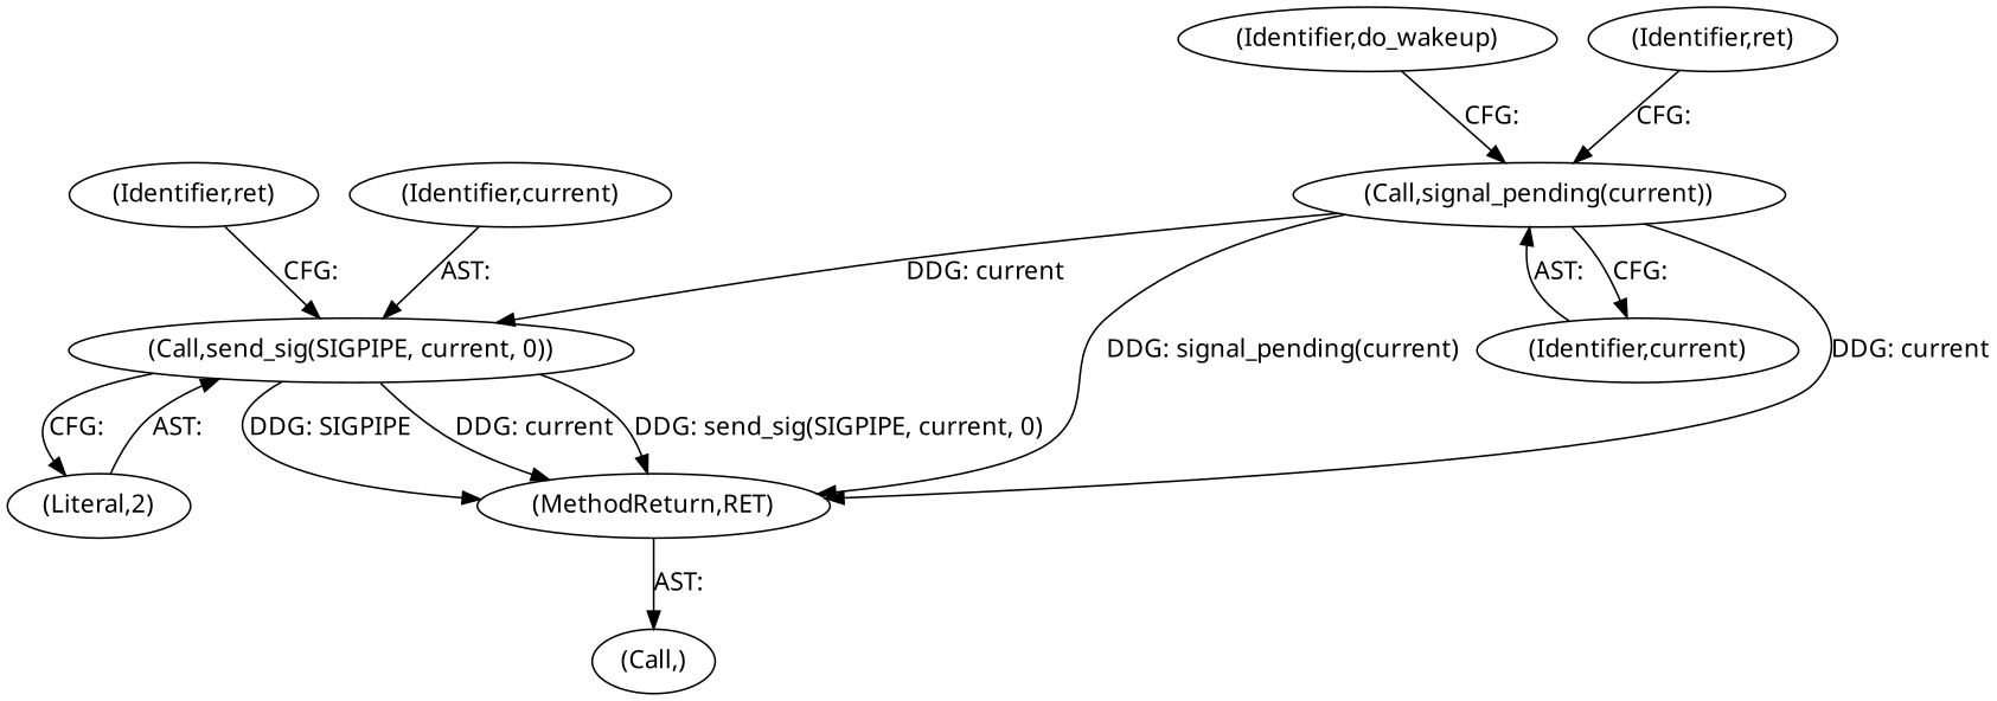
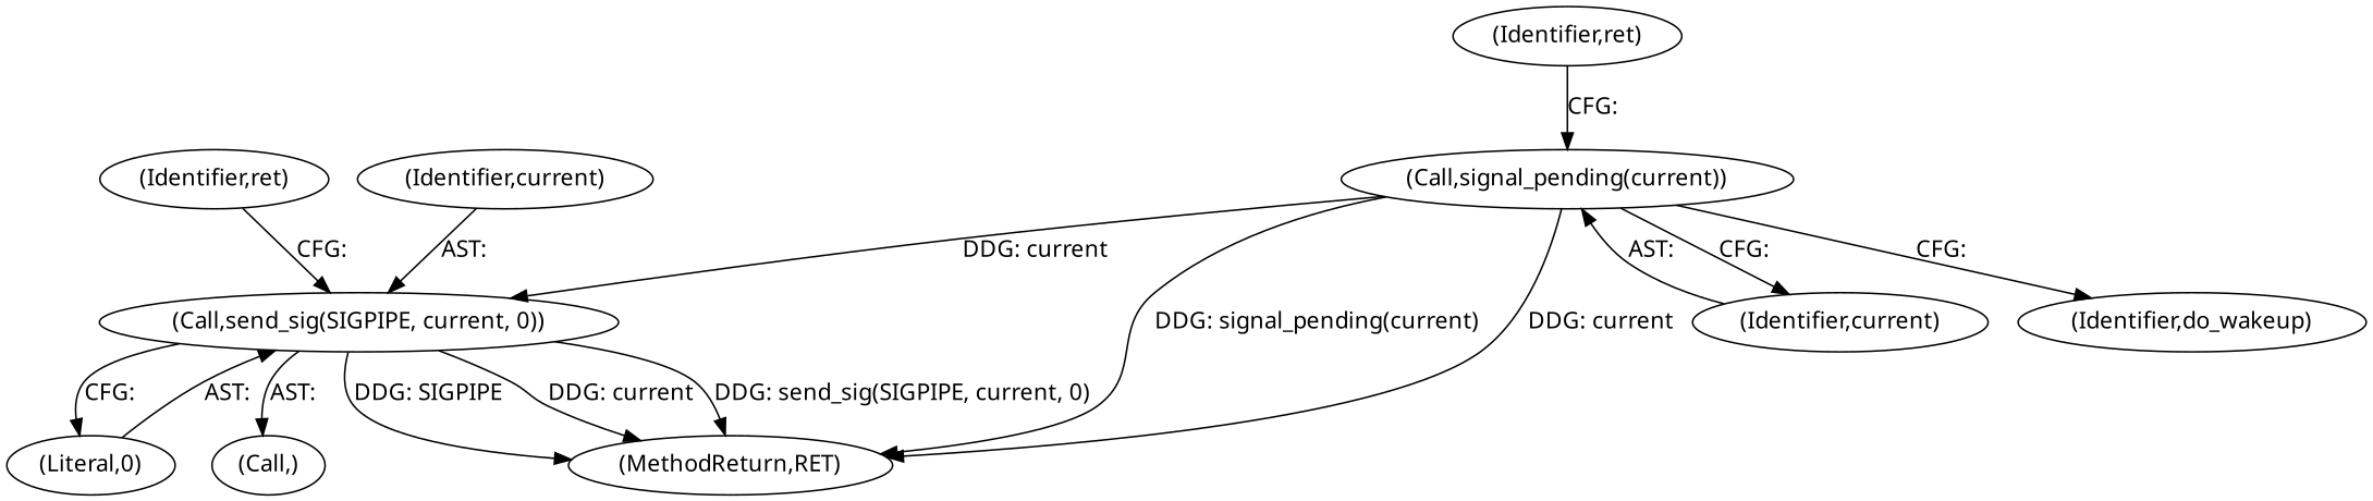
  digraph {
    fontname="Noto Sans"
    node [fontname="Noto Sans"]
    edge [fontname="Noto Sans"]
    n1 [label="(Call,signal_pending(current))"]
    n2 [label="(Call,send_sig(SIGPIPE, current, 0))"]
    n3 [label="(Identifier,current)"]
    n4 [label="(MethodReturn,RET)"]
-   n5 [label="(Literal,2)"]
+   n5 [label="(Literal,0)"]
    n6 [label="(Call,)"]
    n7 [label="(Identifier,do_wakeup)"]
    n8 [label="(Identifier,ret)"]
    n9 [label="(Identifier,ret)"]
    n10 [label="(Identifier,current)"]
    n1 -> n2 [label="DDG: current"]
    n1 -> n3 [label="CFG: "]
    n1 -> n4 [label="DDG: signal_pending(current)"]
    n1 -> n4 [label="DDG: current"]
    n2 -> n4 [label="DDG: current"]
    n2 -> n4 [label="DDG: send_sig(SIGPIPE, current, 0)"]
    n2 -> n4 [label="DDG: SIGPIPE"]
    n2 -> n5 [label="CFG: "]
-   n4 -> n6 [label="AST: "]
+   n2 -> n6 [label="AST: "]
    n3 -> n1 [label="AST: "]
    n5 -> n2 [label="AST: "]
-   n7 -> n1 [label="CFG: "]
+   n1 -> n7 [label="CFG: "]
    n8 -> n1 [label="CFG: "]
    n9 -> n2 [label="CFG: "]
    n10 -> n2 [label="AST: "]
  }
